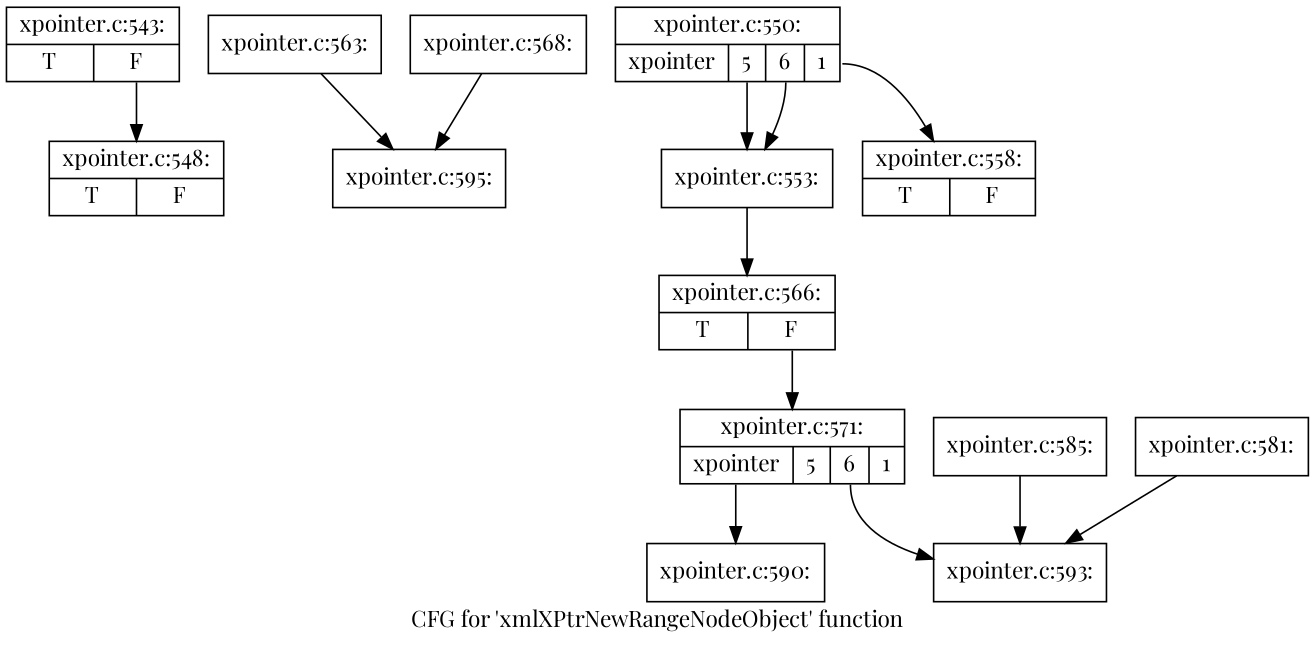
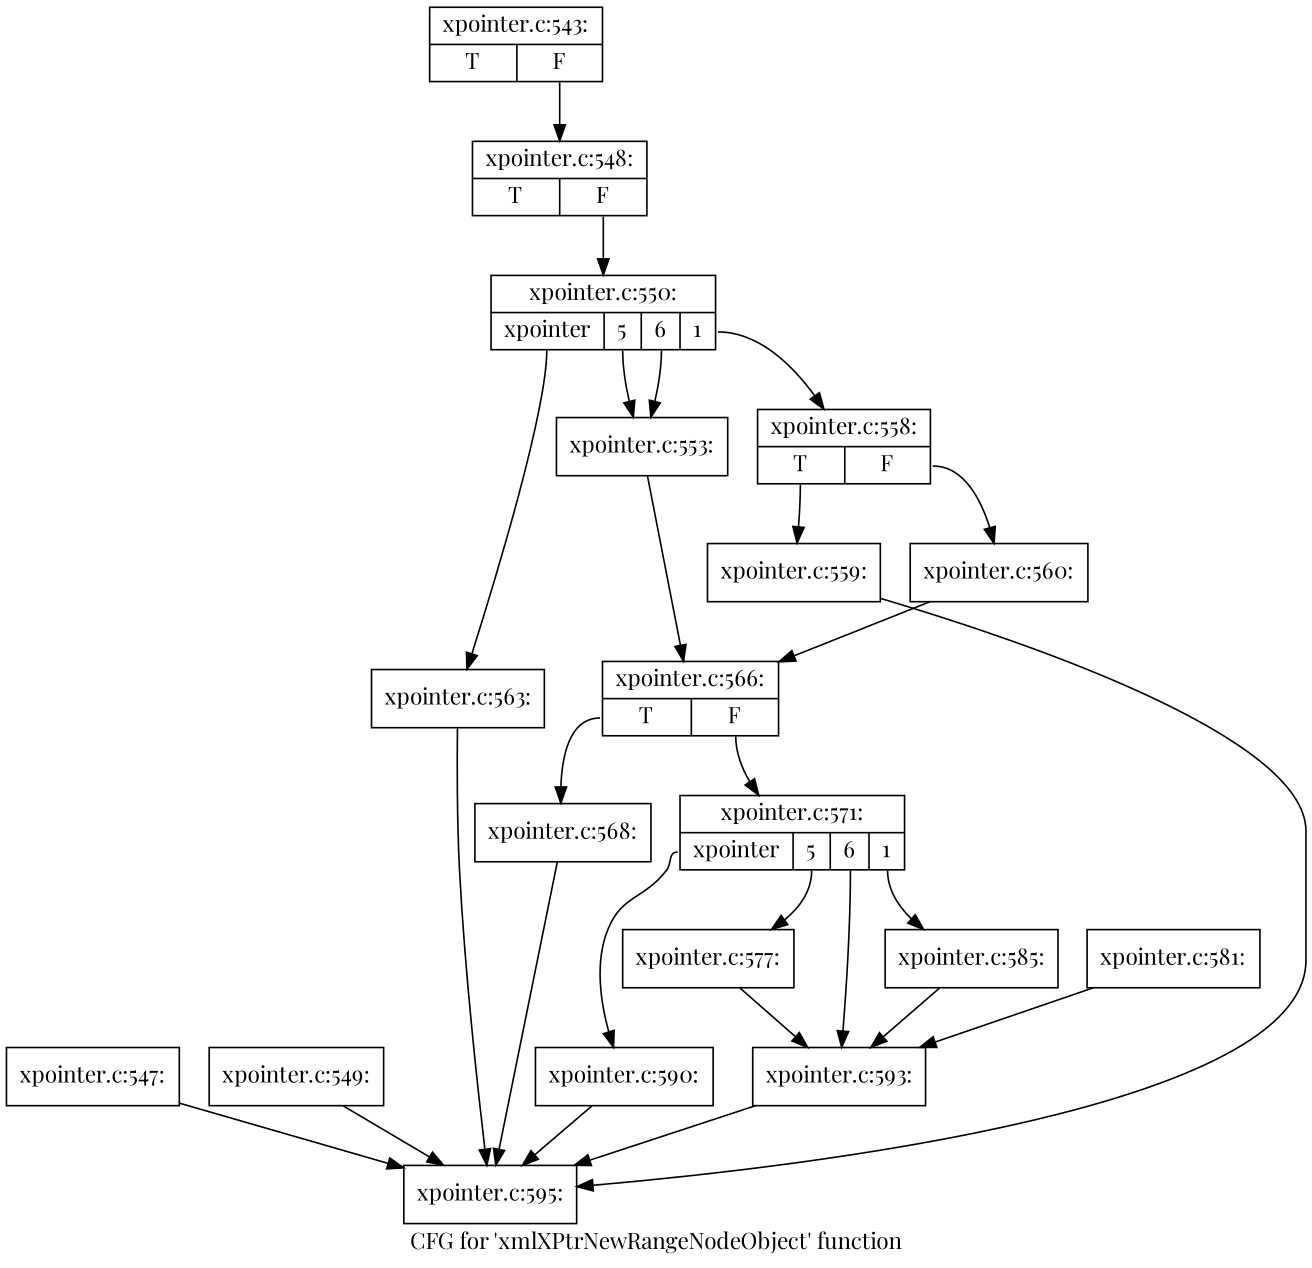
  digraph {
    fontname="Playfair Display"
    label="CFG for 'xmlXPtrNewRangeNodeObject' function"
    node [fontname="Playfair Display" shape=record]
    edge [fontname="Playfair Display"]
    n1 [label="{xpointer.c:543:|{<s0>T|<s1>F}}"]
    n2 [label="{xpointer.c:548:|{<s0>T|<s1>F}}"]
+   n3 [label="{xpointer.c:547:}"]
    n4 [label="{xpointer.c:595:}"]
    n5 [label="{xpointer.c:550:|{<s0>xpointer|<s1>5|<s2>6|<s3>1}}"]
+   n6 [label="{xpointer.c:549:}"]
    n7 [label="{xpointer.c:563:}"]
    n8 [label="{xpointer.c:553:}"]
    n9 [label="{xpointer.c:558:|{<s0>T|<s1>F}}"]
    n10 [label="{xpointer.c:566:|{<s0>T|<s1>F}}"]
+   n11 [label="{xpointer.c:559:}"]
+   n12 [label="{xpointer.c:560:}"]
    n13 [label="{xpointer.c:568:}"]
    n14 [label="{xpointer.c:571:|{<s0>xpointer|<s1>5|<s2>6|<s3>1}}"]
    n15 [label="{xpointer.c:590:}"]
+   n16 [label="{xpointer.c:577:}"]
    n17 [label="{xpointer.c:585:}"]
    n18 [label="{xpointer.c:593:}"]
    n19 [label="{xpointer.c:581:}"]
    n1 -> n2 [tailport=s1]
+   n2 -> n5 [tailport=s1]
+   n3 -> n4
+   n5 -> n7 [tailport=s0]
    n5 -> n8 [tailport=s1]
    n5 -> n8 [tailport=s2]
    n5 -> n9 [tailport=s3]
+   n6 -> n4
    n7 -> n4
    n8 -> n10
+   n9 -> n11 [tailport=s0]
+   n9 -> n12 [tailport=s1]
+   n10 -> n13 [tailport=s0]
    n10 -> n14 [tailport=s1]
+   n11 -> n4
+   n12 -> n10
    n13 -> n4
    n14 -> n15 [tailport=s0]
+   n14 -> n16 [tailport=s1]
+   n14 -> n17 [tailport=s3]
    n14 -> n18 [tailport=s2]
+   n15 -> n4
+   n16 -> n18
    n17 -> n18
+   n18 -> n4
    n19 -> n18
  }
